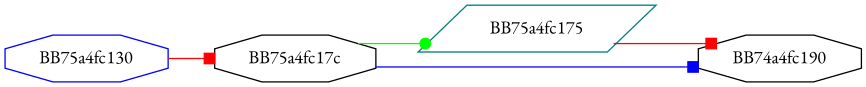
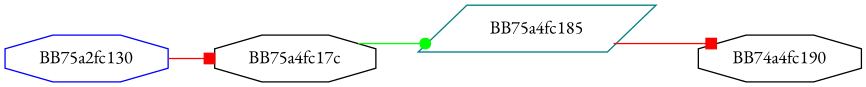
  digraph {
    fontname="EB Garamond"
    rankdir=LR
    splines=ortho
    node [color=black fontname="EB Garamond" shape=octagon]
    edge [arrowhead=box color=red fontname="EB Garamond"]
-   BB75a4fc130 [color=blue]
+   BB75a4fc130 [color=blue label=BB75a2fc130]
    BB75a4fc17c
-   BB75a4fc185 [color=teal shape=parallelogram label=BB75a4fc175]
+   BB75a4fc185 [color=teal shape=parallelogram]
    n4 [label=BB74a4fc190]
    BB75a4fc130 -> BB75a4fc17c
    BB75a4fc17c -> BB75a4fc185 [arrowhead=dot color=green]
-   BB75a4fc17c -> n4 [color=blue]
    BB75a4fc185 -> n4
  }
